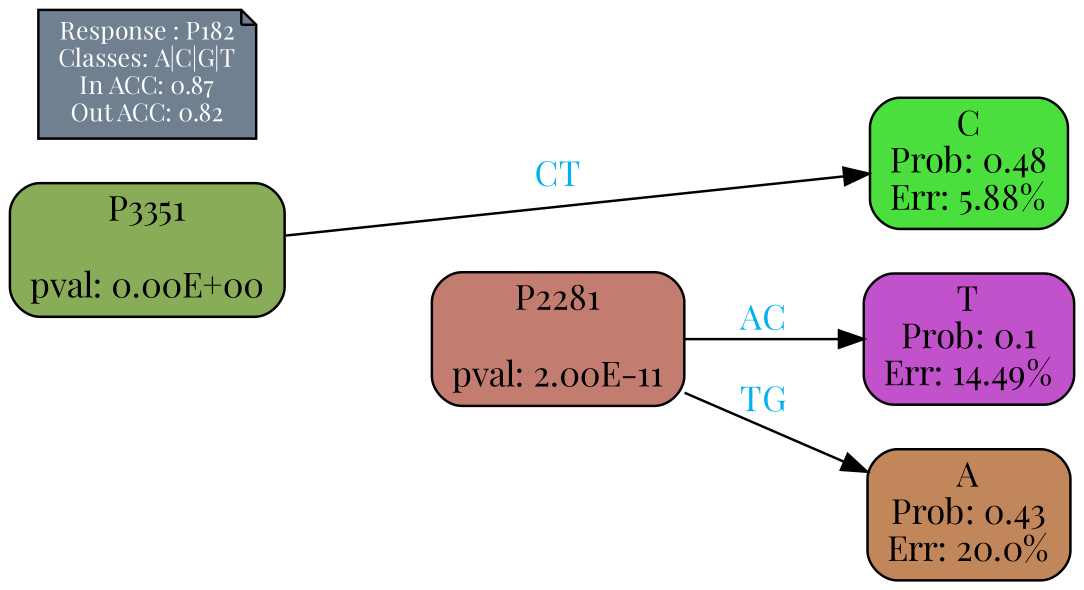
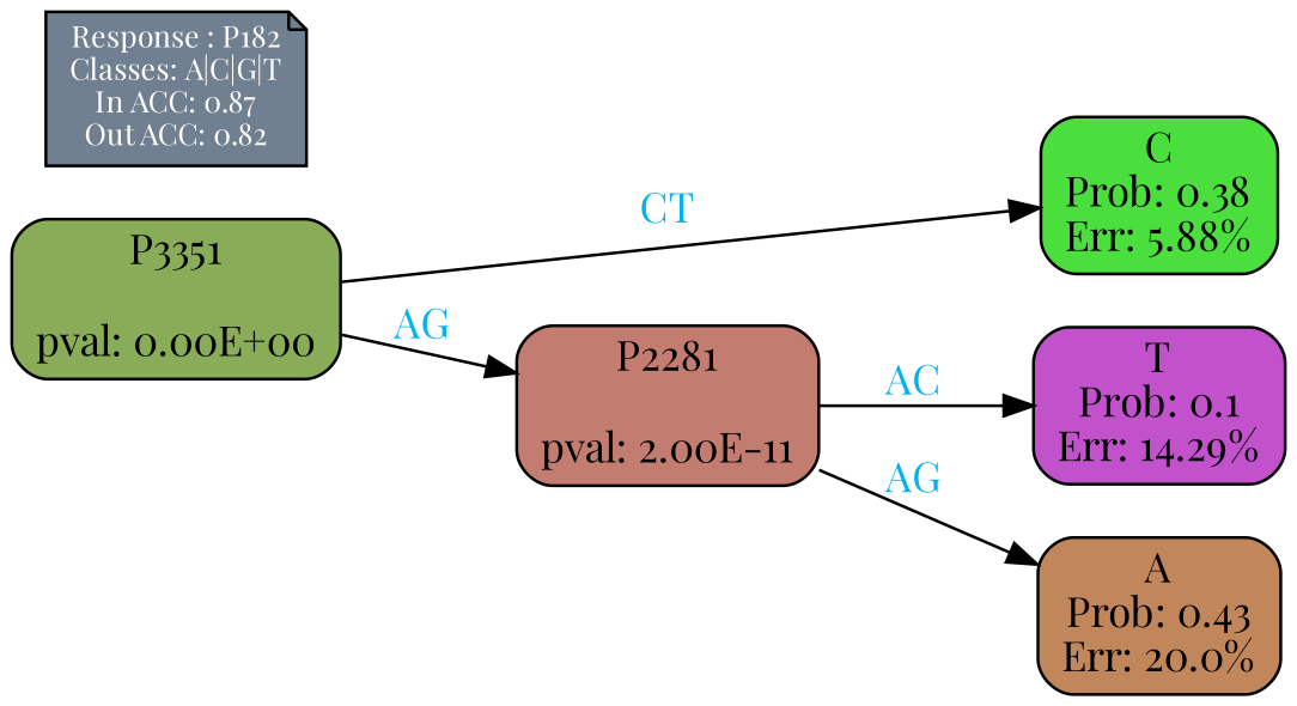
  digraph {
    fontname="Playfair Display"
    rankdir=LR
    ranksep=equally
    splines=polylines
    node [color=black fontname="Playfair Display" shape=box style="filled, rounded"]
    edge [fontcolor=deepskyblue2 fontname="Playfair Display"]
-   n1 [fillcolor="#c251cc" label="T\nProb: 0.1\nErr: 14.49%"]
+   n1 [fillcolor="#c251cc" label="T\nProb: 0.1\nErr: 14.29%"]
    n2 [fillcolor="#c2865b" label="A\nProb: 0.43\nErr: 20.0%"]
-   n3 [fillcolor="#4bdf3e" label="C\nProb: 0.48\nErr: 5.88%"]
+   n3 [fillcolor="#4bdf3e" label="C\nProb: 0.38\nErr: 5.88%"]
    n4 [align=left fillcolor=slategray fontcolor=white fontsize=10 label="Response : P182\nClasses: A|C|G|T\nIn ACC: 0.87\nOut ACC: 0.82\n" shape=note style=filled]
    n5 [fillcolor="#89ac58" label="P3351\n\npval: 0.00E+00"]
    n6 [fillcolor="#c27c70" label="P2281\n\npval: 2.00E-11"]
    subgraph sub_1 {
      rank=same
      n1
      n2
      n3
    }
    subgraph sub_2 {
      rank=same
      n4
      n5
    }
    n5 -> n3 [label=CT]
+   n5 -> n6 [label=AG]
    n6 -> n1 [label=AC]
-   n6 -> n2 [label=TG]
+   n6 -> n2 [label=AG]
  }
